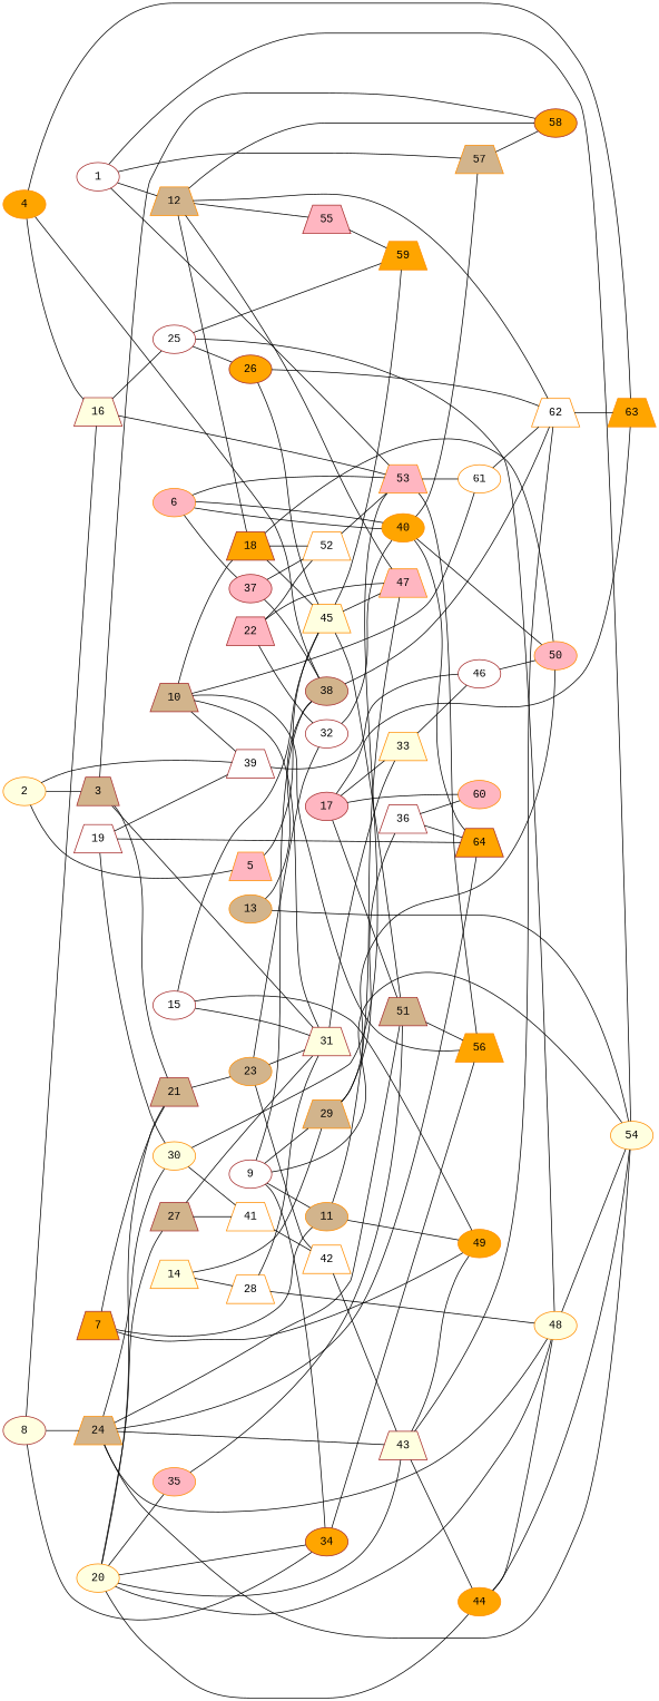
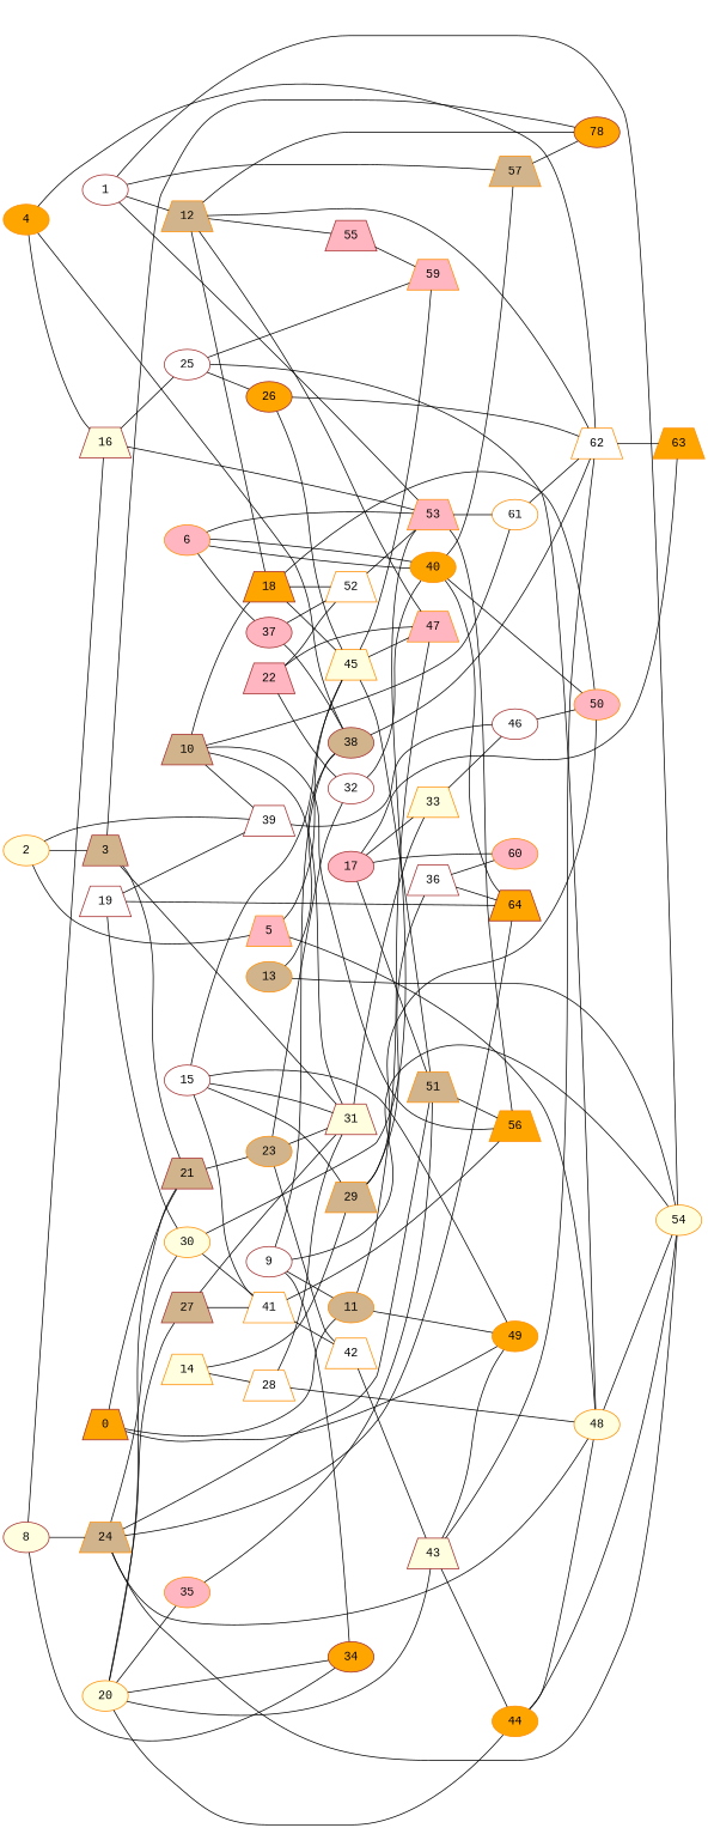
  graph {
    fontname="Liberation Mono"
    rankdir=LR
    node [color=darkorange fillcolor=white fontname="Liberation Mono" shape=trapezium style=filled]
    edge [fontname="Liberation Mono"]
    1 [color=brown shape=ellipse]
    12 [fillcolor=tan]
    53 [fillcolor=lightpink]
    54 [fillcolor=lightyellow shape=ellipse]
    57 [fillcolor=tan]
-   58 [color=brown fillcolor=orange shape=ellipse]
+   58 [color=brown fillcolor=orange shape=ellipse label=78]
    18 [color=brown fillcolor=orange]
    47 [fillcolor=lightpink]
    55 [color=brown fillcolor=lightpink]
    62
    56 [fillcolor=orange]
    61 [shape=ellipse]
    2 [fillcolor=lightyellow shape=ellipse]
    3 [color=brown fillcolor=tan]
    5 [fillcolor=lightpink]
    39 [color=brown]
    21 [color=brown fillcolor=tan]
    31 [color=brown fillcolor=lightyellow]
    45 [fillcolor=lightyellow]
    48 [fillcolor=lightyellow shape=ellipse]
    46 [color=brown shape=ellipse]
    23 [fillcolor=tan shape=ellipse]
    33 [fillcolor=lightyellow]
    4 [fillcolor=orange shape=ellipse]
    16 [color=brown fillcolor=lightyellow]
    63 [fillcolor=orange]
    38 [color=brown fillcolor=tan shape=ellipse]
    25 [color=brown shape=ellipse]
-   59 [fillcolor=orange]
-   51 [color=brown fillcolor=tan]
+   59 [fillcolor=lightpink]
+   51 [fillcolor=tan]
    6 [fillcolor=lightpink shape=ellipse]
    37 [color=brown fillcolor=lightpink shape=ellipse]
    40 [fillcolor=orange shape=ellipse]
    52
    50 [fillcolor=lightpink shape=ellipse]
    64 [color=brown fillcolor=orange]
-   7 [color=brown fillcolor=orange]
+   7 [color=brown fillcolor=orange label=0]
    11 [fillcolor=tan shape=ellipse]
    49 [fillcolor=orange shape=ellipse]
    8 [color=brown fillcolor=lightyellow shape=ellipse]
    24 [fillcolor=tan]
    34 [color=brown fillcolor=orange shape=ellipse]
    30 [fillcolor=lightyellow shape=ellipse]
    43 [color=brown fillcolor=lightyellow]
    9 [color=brown shape=ellipse]
    29 [fillcolor=tan]
    36 [color=brown]
    10 [color=brown fillcolor=tan]
    13 [fillcolor=tan shape=ellipse]
    14 [fillcolor=lightyellow]
    28
    15 [color=brown shape=ellipse]
    41
    42
    26 [color=brown fillcolor=orange shape=ellipse]
    17 [color=brown fillcolor=lightpink shape=ellipse]
    60 [fillcolor=lightpink shape=ellipse]
    19 [color=brown]
    20 [fillcolor=lightyellow shape=ellipse]
    27 [color=brown fillcolor=tan]
    35 [fillcolor=lightpink shape=ellipse]
    44 [fillcolor=orange shape=ellipse]
    32 [color=brown shape=ellipse]
    22 [color=brown fillcolor=lightpink]
    1 -- 12
    1 -- 53
    1 -- 54
    1 -- 57
    12 -- 58
    12 -- 18
    12 -- 47
    12 -- 55
    12 -- 62
    53 -- 56
    53 -- 61
    57 -- 58
    18 -- 45
    18 -- 52
    18 -- 50
    55 -- 59
    62 -- 63
    61 -- 62
    2 -- 3
    2 -- 5
    2 -- 39
    3 -- 58
    3 -- 21
    3 -- 31
    5 -- 45
-   20 -- 48
+   5 -- 48
    39 -- 46
    21 -- 23
    31 -- 33
    45 -- 47
    45 -- 59
    45 -- 51
    48 -- 54
    46 -- 50
    23 -- 31
    23 -- 42
    23 -- 32
    33 -- 46
    4 -- 16
-   4 -- 63
+   4 -- 62
    4 -- 38
    16 -- 53
    16 -- 25
    38 -- 62
    25 -- 48
    25 -- 59
    25 -- 26
    51 -- 56
    6 -- 53
    6 -- 37
    6 -- 40
    6 -- 40
    37 -- 38
    37 -- 52
    40 -- 57
    40 -- 50
    40 -- 64
    52 -- 53
    7 -- 21
    7 -- 11
    7 -- 49
    11 -- 47
    11 -- 49
    8 -- 16
    8 -- 24
    8 -- 34
    24 -- 54
    24 -- 48
    24 -- 51
    24 -- 64
    24 -- 30
-   24 -- 43
-   34 -- 56
+   41 -- 56
    30 -- 53
    30 -- 41
    43 -- 62
    43 -- 49
    43 -- 44
    9 -- 54
    9 -- 38
    9 -- 11
    9 -- 34
-   9 -- 29
+   15 -- 29
    29 -- 50
    29 -- 36
    36 -- 64
    36 -- 60
    10 -- 18
    10 -- 56
    10 -- 61
    10 -- 39
    10 -- 31
    13 -- 54
    13 -- 38
    14 -- 29
    14 -- 28
    28 -- 31
    28 -- 48
    15 -- 31
    15 -- 45
    15 -- 49
+   15 -- 41
    41 -- 42
    42 -- 43
    26 -- 62
    26 -- 45
    17 -- 33
    17 -- 63
    17 -- 51
    17 -- 60
    19 -- 39
    19 -- 64
    19 -- 30
    20 -- 21
    20 -- 34
    20 -- 43
    20 -- 27
    20 -- 35
    20 -- 44
    27 -- 31
    27 -- 41
    35 -- 51
    44 -- 54
    44 -- 48
    32 -- 40
    22 -- 47
    22 -- 52
    22 -- 32
  }
